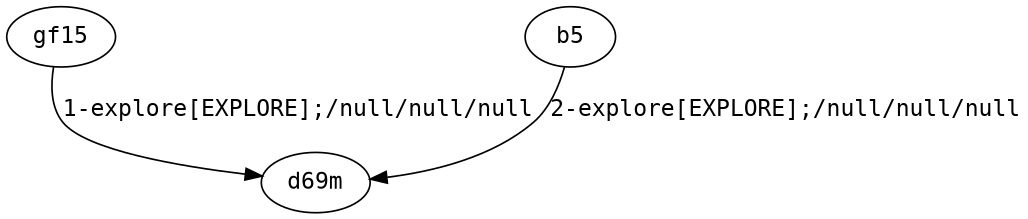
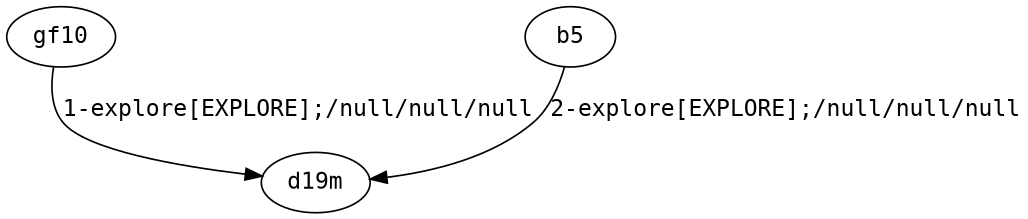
  digraph {
    fontname="DejaVu Sans Mono"
    node [fontname="DejaVu Sans Mono"]
    edge [fontname="DejaVu Sans Mono"]
-   gf10 [label=gf15]
-   d19m [label=d69m]
+   gf10
+   d19m
    b5
    gf10 -> d19m [label="1-explore[EXPLORE];/null/null/null"]
    b5 -> d19m [label="2-explore[EXPLORE];/null/null/null"]
  }
